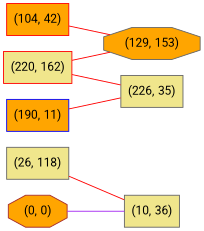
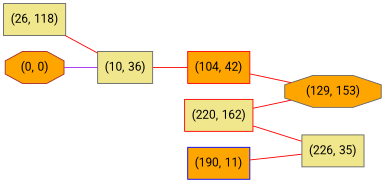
  graph {
    fontname=Roboto
    rankdir=LR
    node [color=gray40 fillcolor=khaki fontname=Roboto shape=box style=filled]
    edge [color=red fontname=Roboto weight=1]
    n1 [label="(26, 118)"]
    "(10, 36)"
    "(104, 42)" [color=red fillcolor=orange]
    "(0, 0)" [color=brown fillcolor=orange shape=octagon]
    "(129, 153)" [fillcolor=orange shape=octagon]
    "(190, 11)" [color=blue fillcolor=orange]
    "(226, 35)"
    "(220, 162)" [color=red]
    n1 -- "(10, 36)"
+   "(10, 36)" -- "(104, 42)"
    "(104, 42)" -- "(129, 153)"
    "(0, 0)" -- "(10, 36)" [color=purple weight=4]
    "(190, 11)" -- "(226, 35)"
    "(220, 162)" -- "(129, 153)"
    "(220, 162)" -- "(226, 35)"
  }
